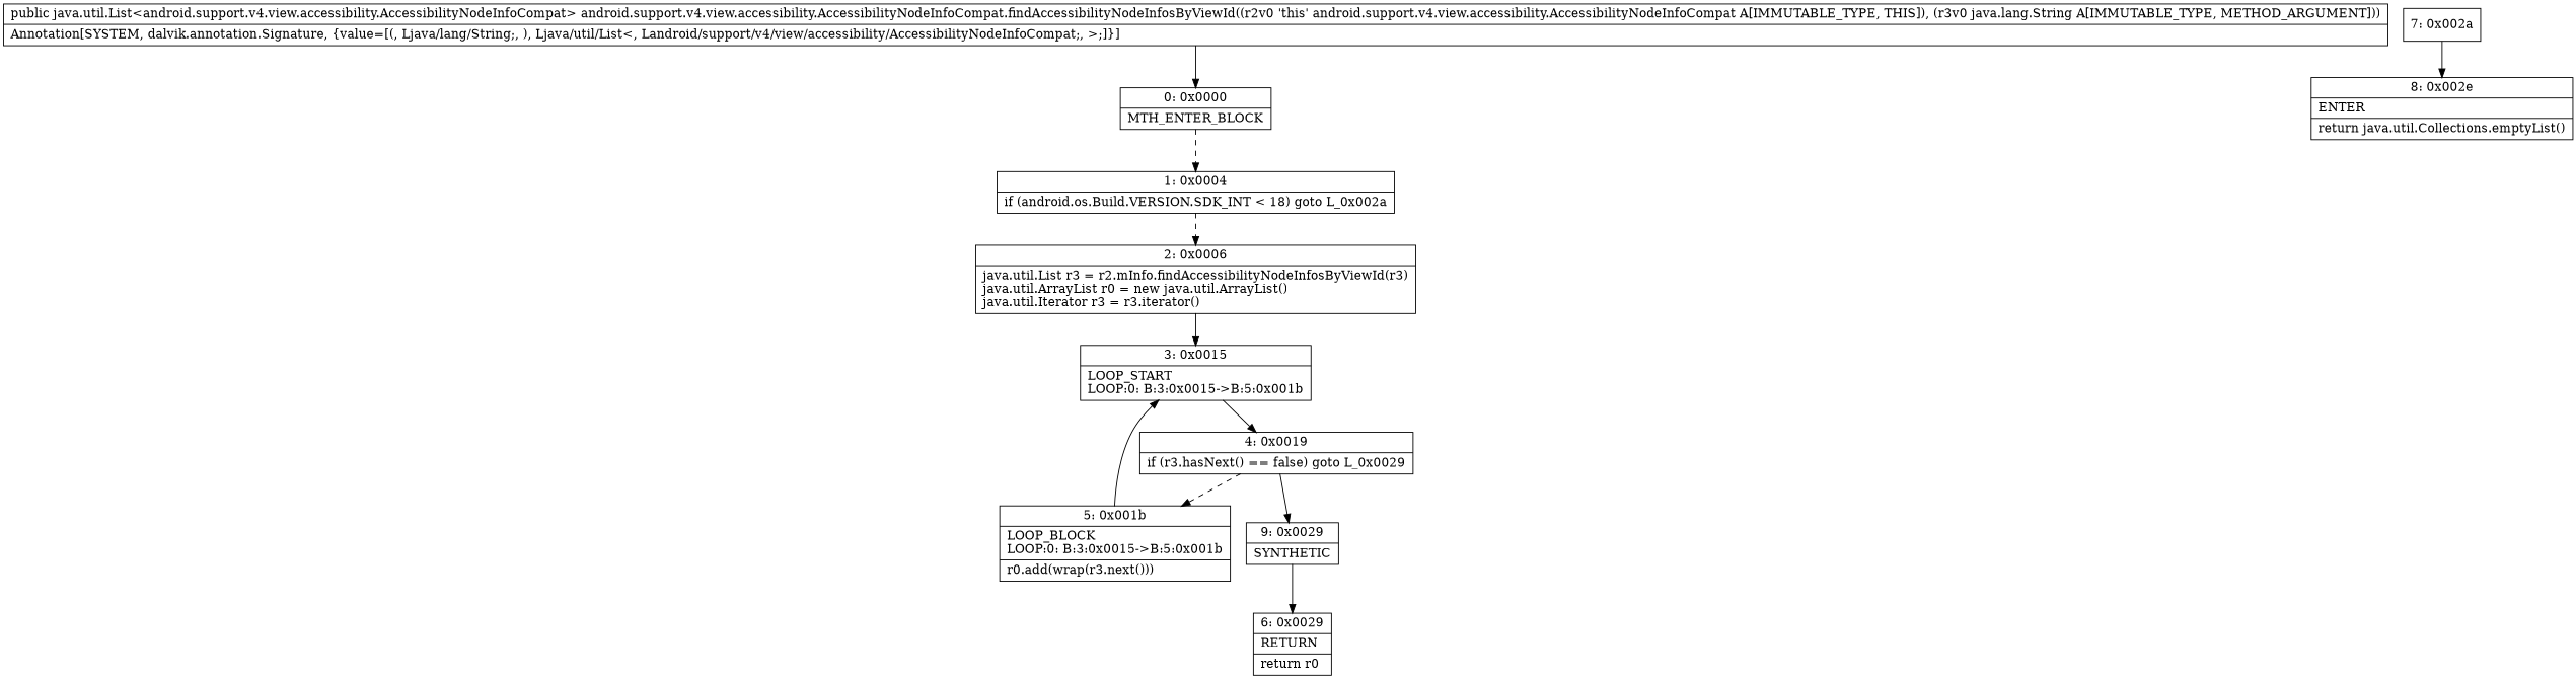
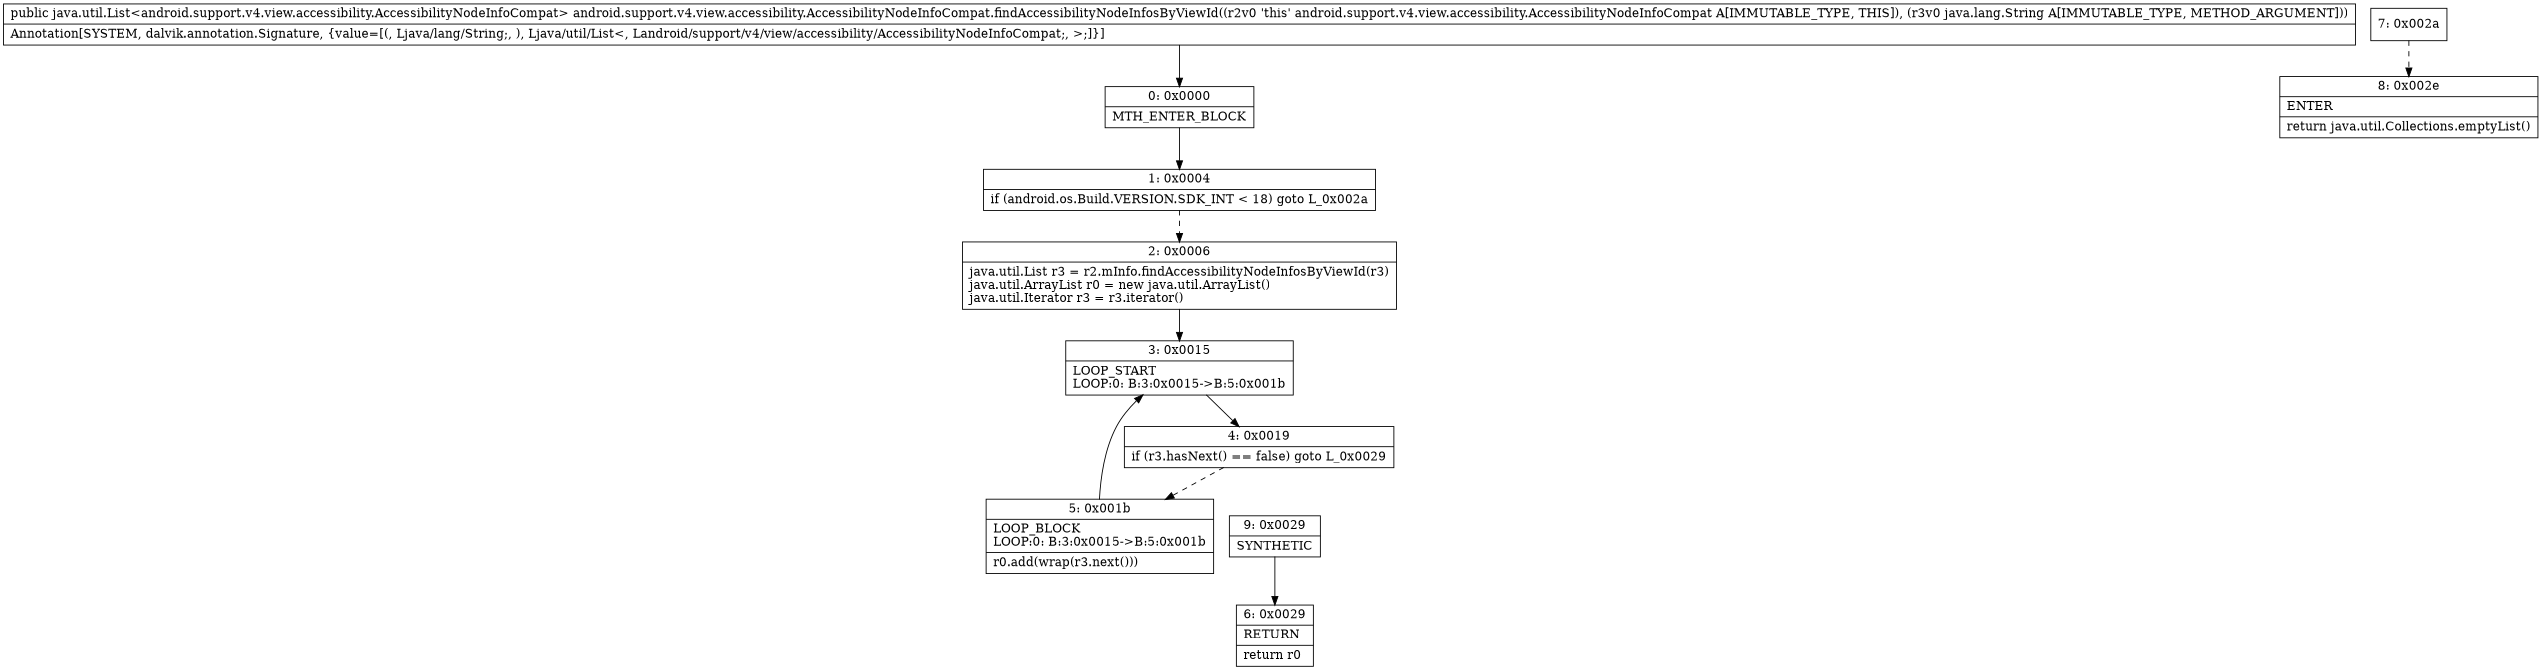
  digraph {
    node [shape=record]
    n1 [label="{0\:\ 0x0000|MTH_ENTER_BLOCK\l}"]
    n2 [label="{1\:\ 0x0004|if (android.os.Build.VERSION.SDK_INT \< 18) goto L_0x002a\l}"]
    n3 [label="{2\:\ 0x0006|java.util.List r3 = r2.mInfo.findAccessibilityNodeInfosByViewId(r3)\ljava.util.ArrayList r0 = new java.util.ArrayList()\ljava.util.Iterator r3 = r3.iterator()\l}"]
    n4 [label="{3\:\ 0x0015|LOOP_START\lLOOP:0: B:3:0x0015\-\>B:5:0x001b\l}"]
    n5 [label="{7\:\ 0x002a}"]
    n6 [label="{8\:\ 0x002e|ENTER\l|return java.util.Collections.emptyList()\l}"]
    n7 [label="{4\:\ 0x0019|if (r3.hasNext() == false) goto L_0x0029\l}"]
    n8 [label="{5\:\ 0x001b|LOOP_BLOCK\lLOOP:0: B:3:0x0015\-\>B:5:0x001b\l|r0.add(wrap(r3.next()))\l}"]
    n9 [label="{9\:\ 0x0029|SYNTHETIC\l}"]
    n10 [label="{6\:\ 0x0029|RETURN\l|return r0\l}"]
    n11 [label="{public java.util.List\<android.support.v4.view.accessibility.AccessibilityNodeInfoCompat\> android.support.v4.view.accessibility.AccessibilityNodeInfoCompat.findAccessibilityNodeInfosByViewId((r2v0 'this' android.support.v4.view.accessibility.AccessibilityNodeInfoCompat A[IMMUTABLE_TYPE, THIS]), (r3v0 java.lang.String A[IMMUTABLE_TYPE, METHOD_ARGUMENT]))  | Annotation[SYSTEM, dalvik.annotation.Signature, \{value=[(, Ljava\/lang\/String;, ), Ljava\/util\/List\<, Landroid\/support\/v4\/view\/accessibility\/AccessibilityNodeInfoCompat;, \>;]\}]\l}"]
-   n1 -> n2 [style=dashed]
+   n1 -> n2
    n2 -> n3 [style=dashed]
    n3 -> n4
    n4 -> n7
-   n5 -> n6
+   n5 -> n6 [style=dashed]
    n7 -> n8 [style=dashed]
-   n7 -> n9
    n8 -> n4
    n9 -> n10
    n11 -> n1
  }
